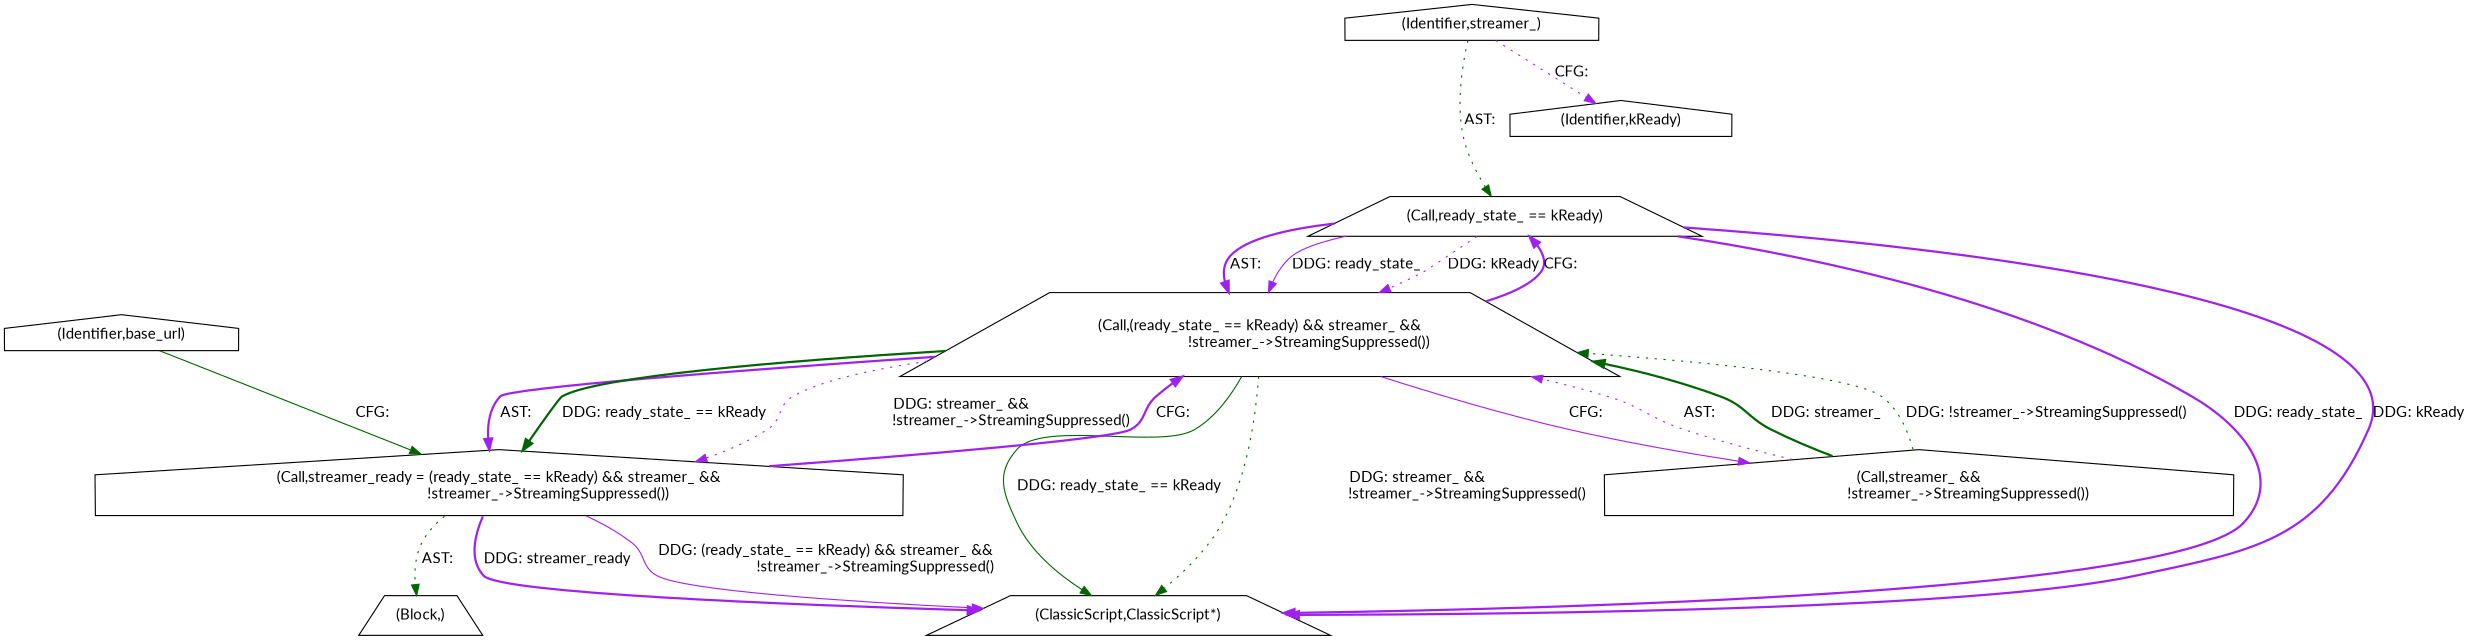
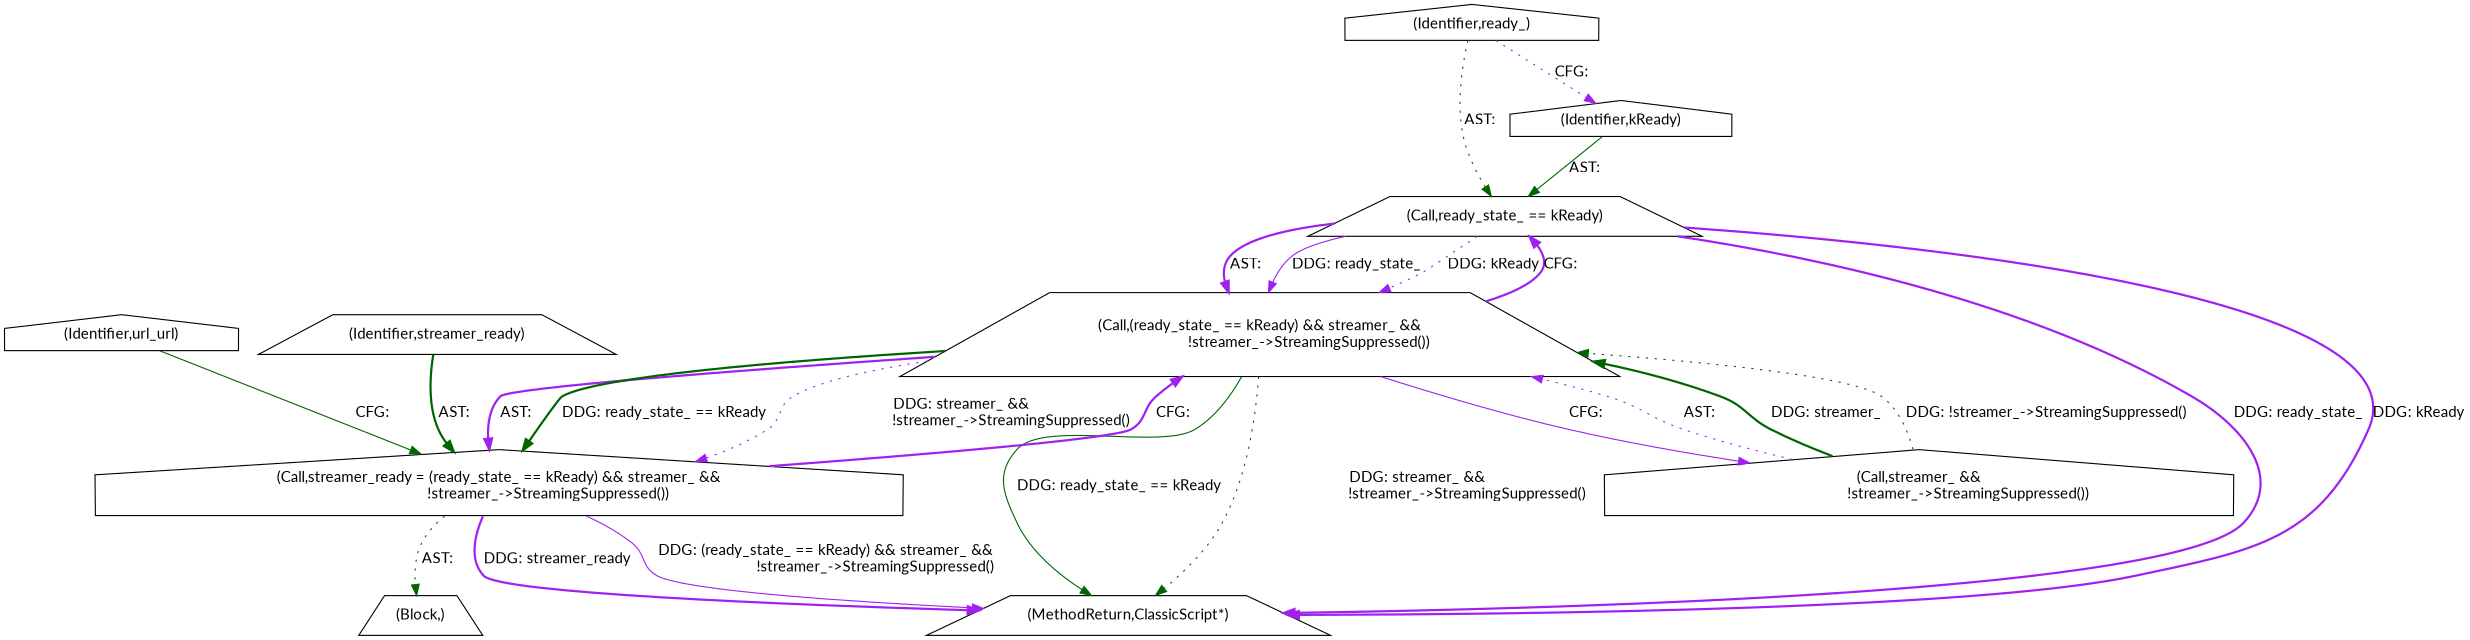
  digraph {
    fontname=Lato
    node [fontname=Lato shape=trapezium]
    edge [color=purple fontname=Lato style=bold]
    n1 [label="(Call,ready_state_ == kReady)"]
    n2 [label="(Call,(ready_state_ == kReady) && streamer_ &&\n                        !streamer_->StreamingSuppressed())"]
-   n3 [label="(ClassicScript,ClassicScript*)"]
+   n3 [label="(MethodReturn,ClassicScript*)"]
    n4 [label="(Call,streamer_ready = (ready_state_ == kReady) && streamer_ &&\n                        !streamer_->StreamingSuppressed())" shape=house]
    n5 [label="(Call,streamer_ &&\n                        !streamer_->StreamingSuppressed())" shape=house]
    n6 [label="(Identifier,kReady)" shape=house]
    n7 [label="(Block,)"]
-   n8 [label="(Identifier,base_url)" shape=house]
-   n9 [label="(Identifier,streamer_)" shape=house]
+   n8 [label="(Identifier,url_url)" shape=house]
+   n9 [label="(Identifier,ready_)" shape=house]
+   n10 [label="(Identifier,streamer_ready)"]
    n1 -> n2 [label="AST: "]
    n1 -> n2 [label="DDG: ready_state_" style=solid]
    n1 -> n2 [label="DDG: kReady" style=dotted]
    n1 -> n3 [label="DDG: ready_state_"]
    n1 -> n3 [label="DDG: kReady"]
    n2 -> n1 [label="CFG: "]
    n2 -> n3 [color=darkgreen label="DDG: ready_state_ == kReady" style=solid]
    n2 -> n3 [color=darkgreen label="DDG: streamer_ &&\n                        !streamer_->StreamingSuppressed()" style=dotted]
    n2 -> n4 [label="AST: "]
    n2 -> n4 [color=darkgreen label="DDG: ready_state_ == kReady"]
    n2 -> n4 [label="DDG: streamer_ &&\n                        !streamer_->StreamingSuppressed()" style=dotted]
    n2 -> n5 [label="CFG: " style=solid]
    n4 -> n2 [label="CFG: "]
    n4 -> n3 [label="DDG: streamer_ready"]
    n4 -> n3 [label="DDG: (ready_state_ == kReady) && streamer_ &&\n                        !streamer_->StreamingSuppressed()" style=solid]
    n4 -> n7 [color=darkgreen label="AST: " style=dotted]
    n5 -> n2 [label="AST: " style=dotted]
    n5 -> n2 [color=darkgreen label="DDG: streamer_"]
    n5 -> n2 [color=darkgreen label="DDG: !streamer_->StreamingSuppressed()" style=dotted]
+   n6 -> n1 [color=darkgreen label="AST: " style=solid]
    n8 -> n4 [color=darkgreen label="CFG: " style=solid]
    n9 -> n1 [color=darkgreen label="AST: " style=dotted]
    n9 -> n6 [label="CFG: " style=dotted]
+   n10 -> n4 [color=darkgreen label="AST: "]
  }
